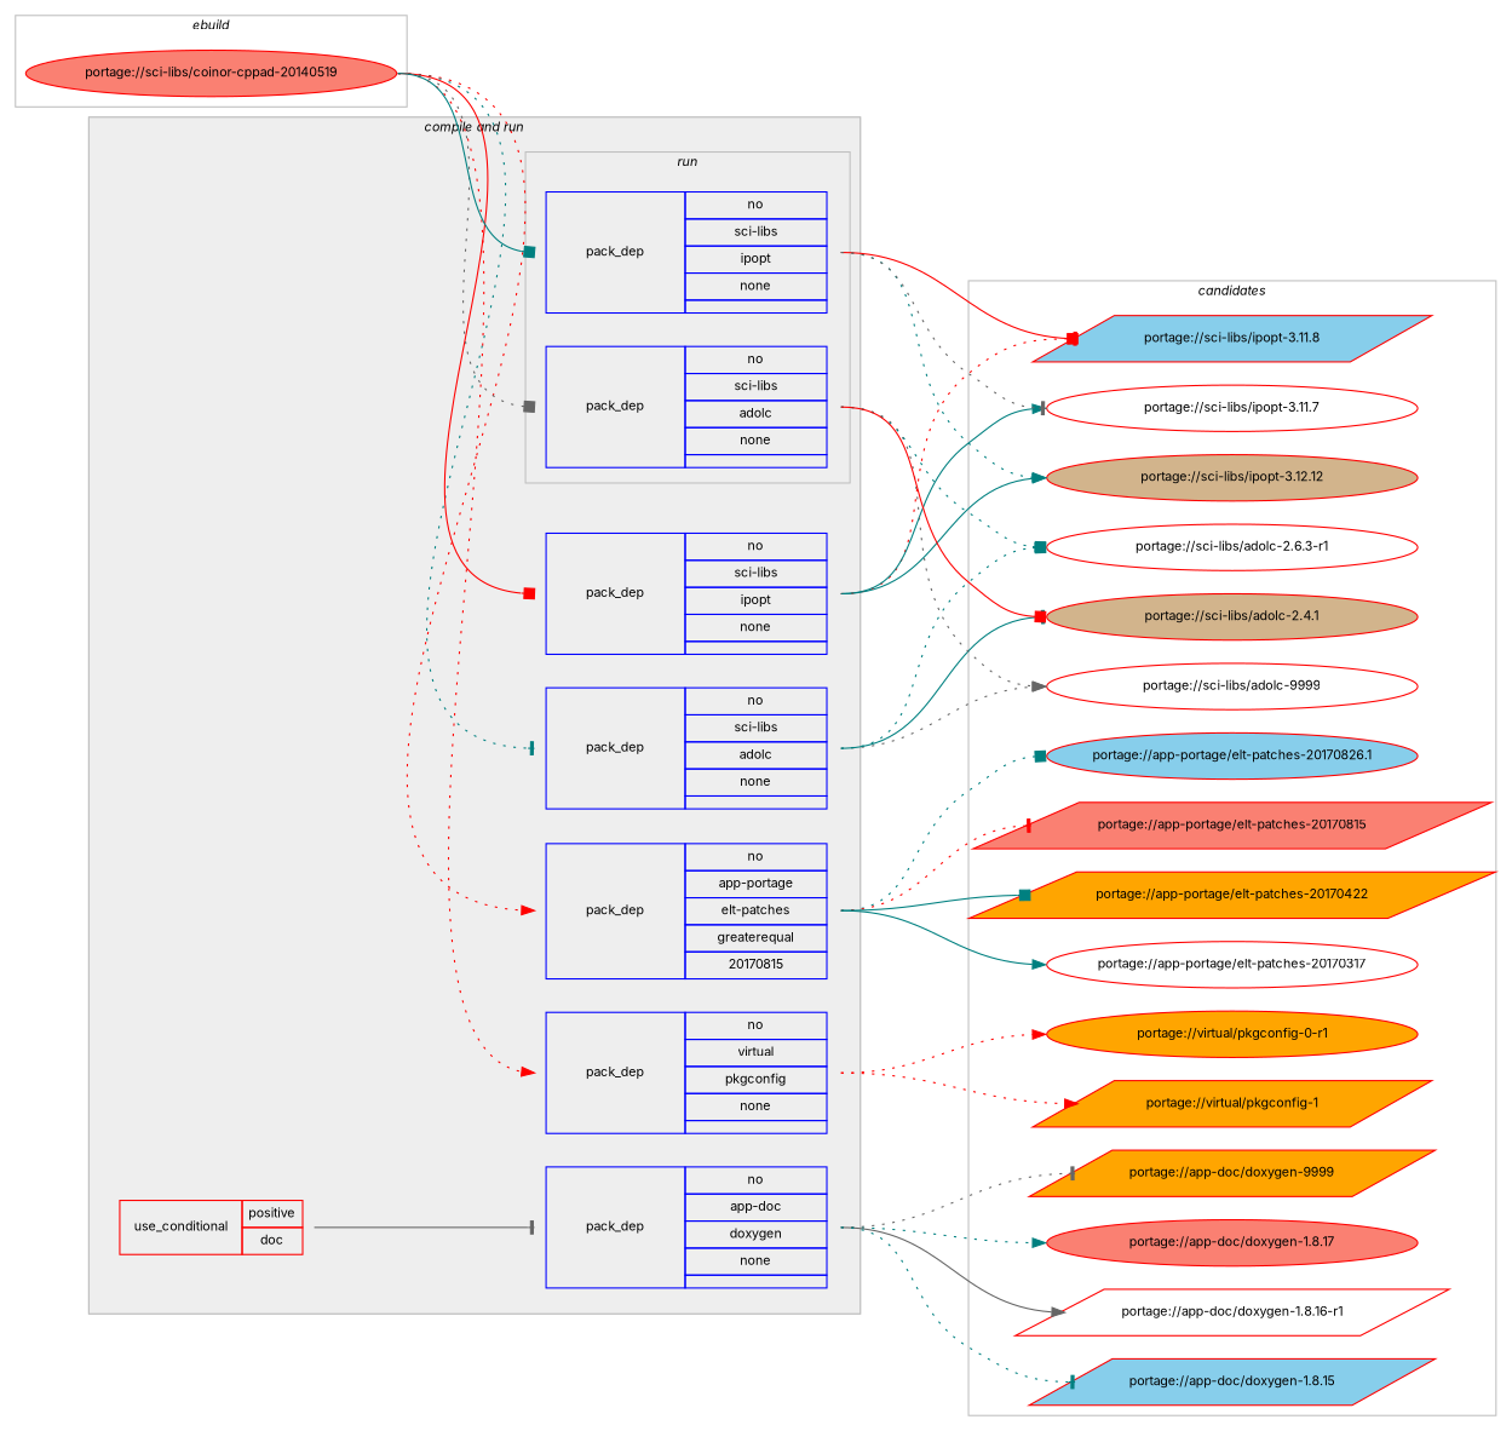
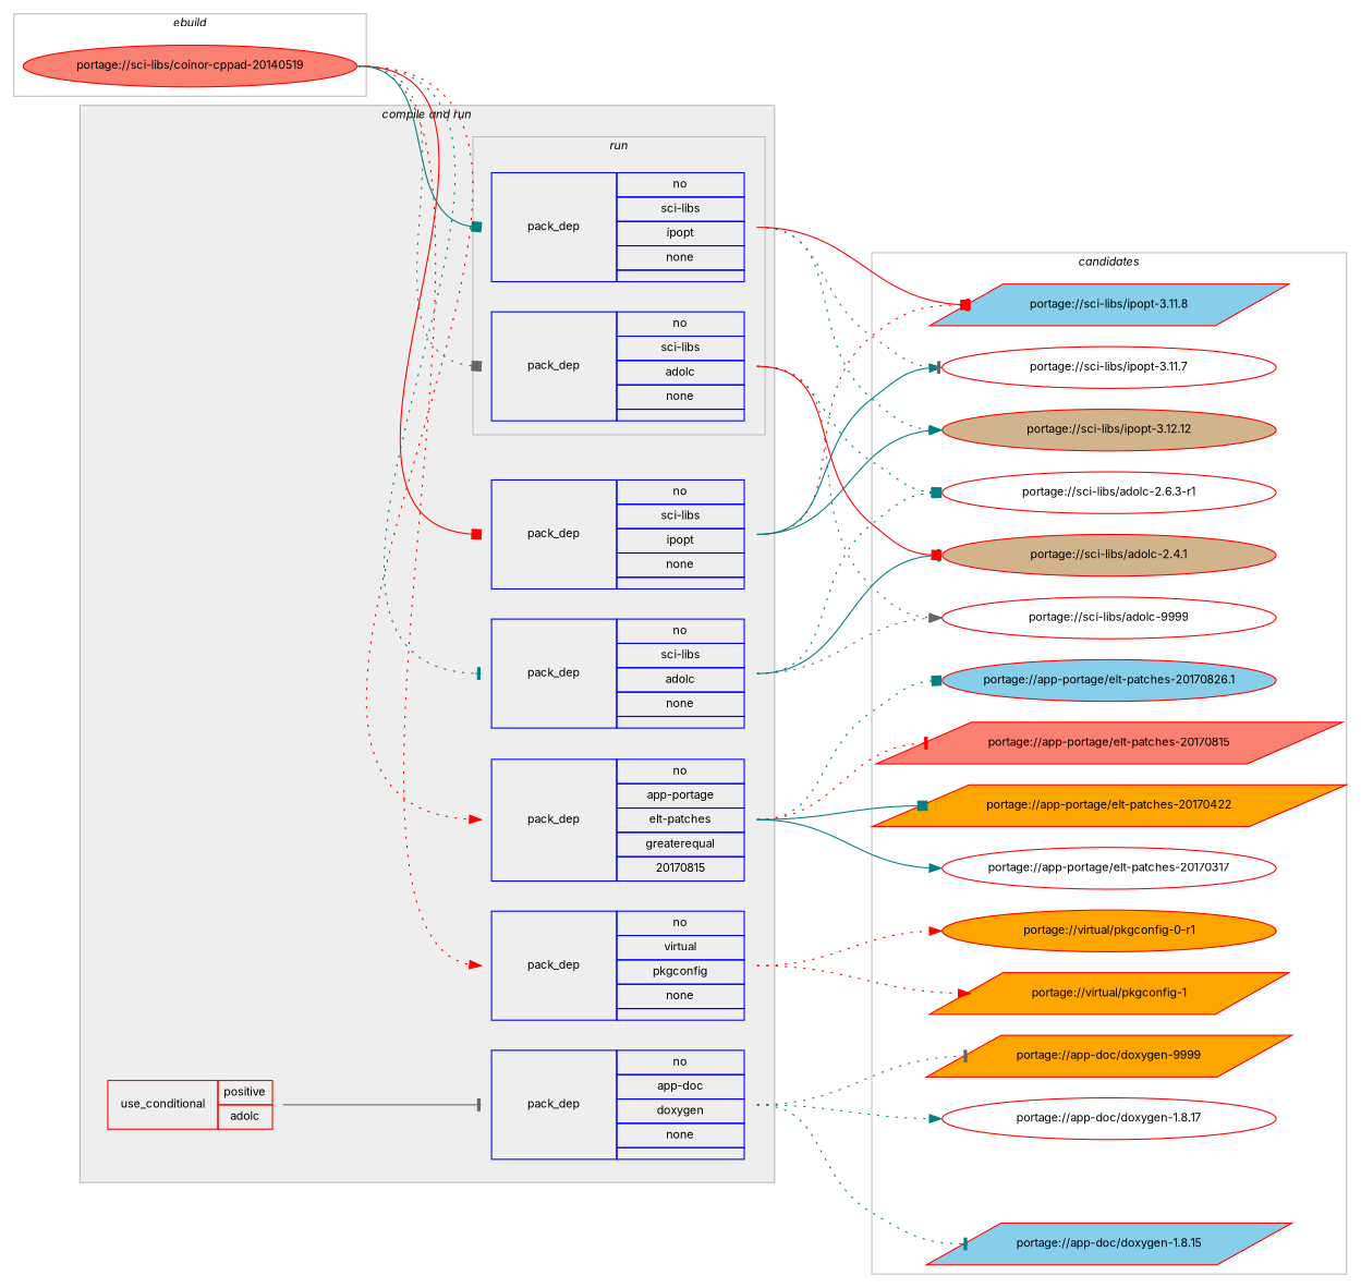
  digraph {
    compound=true
    concentrate=true
    fontname=Inter
    fontsize=10
    newrank=true
    rankdir=LR
    ranksep=1.5
    node [color=red fontname=Inter fontsize=10 shape=ellipse style=filled]
    edge [arrowhead=normal color=teal fontname=Inter headport=w style=dotted tailport=e weight=100]
    n1 [fillcolor=salmon label="portage://sci-libs/coinor-cppad-20140519" width=4]
    n2 [color=blue label=<<TABLE BORDER="0" CELLBORDER="1" CELLSPACING="0" CELLPADDING="4" WIDTH="220"><TR><TD ROWSPAN="6" CELLPADDING="30">pack_dep</TD></TR><TR><TD WIDTH="110">no</TD></TR><TR><TD>app-doc</TD></TR><TR><TD>doxygen</TD></TR><TR><TD>none</TD></TR><TR><TD></TD></TR></TABLE>> shape=none style=""]
-   n3 [label=<<TABLE BORDER="0" CELLBORDER="1" CELLSPACING="0" CELLPADDING="4"><TR><TD ROWSPAN="3" CELLPADDING="10">use_conditional</TD></TR><TR><TD>positive</TD></TR><TR><TD>doc</TD></TR></TABLE>> shape=none style=""]
+   n3 [label=<<TABLE BORDER="0" CELLBORDER="1" CELLSPACING="0" CELLPADDING="4"><TR><TD ROWSPAN="3" CELLPADDING="10">use_conditional</TD></TR><TR><TD>positive</TD></TR><TR><TD>adolc</TD></TR></TABLE>> shape=none style=""]
    n4 [color=blue label=<<TABLE BORDER="0" CELLBORDER="1" CELLSPACING="0" CELLPADDING="4" WIDTH="220"><TR><TD ROWSPAN="6" CELLPADDING="30">pack_dep</TD></TR><TR><TD WIDTH="110">no</TD></TR><TR><TD>app-portage</TD></TR><TR><TD>elt-patches</TD></TR><TR><TD>greaterequal</TD></TR><TR><TD>20170815</TD></TR></TABLE>> shape=none style=""]
    n5 [color=blue label=<<TABLE BORDER="0" CELLBORDER="1" CELLSPACING="0" CELLPADDING="4" WIDTH="220"><TR><TD ROWSPAN="6" CELLPADDING="30">pack_dep</TD></TR><TR><TD WIDTH="110">no</TD></TR><TR><TD>sci-libs</TD></TR><TR><TD>adolc</TD></TR><TR><TD>none</TD></TR><TR><TD></TD></TR></TABLE>> shape=none style=""]
    n6 [color=blue label=<<TABLE BORDER="0" CELLBORDER="1" CELLSPACING="0" CELLPADDING="4" WIDTH="220"><TR><TD ROWSPAN="6" CELLPADDING="30">pack_dep</TD></TR><TR><TD WIDTH="110">no</TD></TR><TR><TD>sci-libs</TD></TR><TR><TD>ipopt</TD></TR><TR><TD>none</TD></TR><TR><TD></TD></TR></TABLE>> shape=none style=""]
    n7 [color=blue label=<<TABLE BORDER="0" CELLBORDER="1" CELLSPACING="0" CELLPADDING="4" WIDTH="220"><TR><TD ROWSPAN="6" CELLPADDING="30">pack_dep</TD></TR><TR><TD WIDTH="110">no</TD></TR><TR><TD>virtual</TD></TR><TR><TD>pkgconfig</TD></TR><TR><TD>none</TD></TR><TR><TD></TD></TR></TABLE>> shape=none style=""]
    n8 [color=blue label=<<TABLE BORDER="0" CELLBORDER="1" CELLSPACING="0" CELLPADDING="4" WIDTH="220"><TR><TD ROWSPAN="6" CELLPADDING="30">pack_dep</TD></TR><TR><TD WIDTH="110">no</TD></TR><TR><TD>sci-libs</TD></TR><TR><TD>adolc</TD></TR><TR><TD>none</TD></TR><TR><TD></TD></TR></TABLE>> shape=none style=""]
    n9 [color=blue label=<<TABLE BORDER="0" CELLBORDER="1" CELLSPACING="0" CELLPADDING="4" WIDTH="220"><TR><TD ROWSPAN="6" CELLPADDING="30">pack_dep</TD></TR><TR><TD WIDTH="110">no</TD></TR><TR><TD>sci-libs</TD></TR><TR><TD>ipopt</TD></TR><TR><TD>none</TD></TR><TR><TD></TD></TR></TABLE>> shape=none style=""]
    n10 [fillcolor=orange label="portage://app-doc/doxygen-9999" shape=parallelogram width=4]
-   n11 [fillcolor=salmon label="portage://app-doc/doxygen-1.8.17" width=4]
-   n12 [fillcolor=white label="portage://app-doc/doxygen-1.8.16-r1" shape=parallelogram width=4]
+   n11 [fillcolor=white label="portage://app-doc/doxygen-1.8.17" width=4]
    n13 [fillcolor=skyblue label="portage://app-doc/doxygen-1.8.15" shape=parallelogram width=4]
    n14 [fillcolor=skyblue label="portage://app-portage/elt-patches-20170826.1" width=4]
    n15 [fillcolor=salmon label="portage://app-portage/elt-patches-20170815" shape=parallelogram width=4]
    n16 [fillcolor=orange label="portage://app-portage/elt-patches-20170422" shape=parallelogram width=4]
    n17 [fillcolor=white label="portage://app-portage/elt-patches-20170317" width=4]
    n18 [fillcolor=white label="portage://sci-libs/adolc-9999" width=4]
    n19 [fillcolor=white label="portage://sci-libs/adolc-2.6.3-r1" width=4]
    n20 [fillcolor=tan label="portage://sci-libs/adolc-2.4.1" width=4]
    n21 [fillcolor=tan label="portage://sci-libs/ipopt-3.12.12" width=4]
    n22 [fillcolor=skyblue label="portage://sci-libs/ipopt-3.11.8" shape=parallelogram width=4]
    n23 [fillcolor=white label="portage://sci-libs/ipopt-3.11.7" width=4]
    n24 [fillcolor=orange label="portage://virtual/pkgconfig-1" shape=parallelogram width=4]
    n25 [fillcolor=orange label="portage://virtual/pkgconfig-0-r1" width=4]
    subgraph cluster_1 {
      color=gray
      label=<<i>dependencies</i>>
      subgraph cluster_2 {
        color=gray
        fillcolor="#eeeeee"
        label=<<i>compile</i>>
        style=filled
        subgraph sub_3 {
          color=gray
          fillcolor="#eeeeee"
          label=<<i>compile</i>>
          style=filled
          n3
          subgraph sub_4 {
            color=gray
            fillcolor="#eeeeee"
            label=<<i>compile</i>>
            style=filled
            n2
          }
        }
        subgraph sub_5 {
          color=gray
          fillcolor="#eeeeee"
          label=<<i>compile</i>>
          style=filled
          n4
        }
        subgraph sub_6 {
          color=gray
          fillcolor="#eeeeee"
          label=<<i>compile</i>>
          style=filled
          n5
        }
        subgraph sub_7 {
          color=gray
          fillcolor="#eeeeee"
          label=<<i>compile</i>>
          style=filled
          n6
        }
        subgraph sub_8 {
          color=gray
          fillcolor="#eeeeee"
          label=<<i>compile</i>>
          style=filled
          n7
        }
      }
      subgraph cluster_9 {
        color=gray
        fillcolor="#eeeeee"
        label=<<i>compile and run</i>>
        style=filled
      }
      subgraph cluster_10 {
        color=gray
        fillcolor="#eeeeee"
        label=<<i>run</i>>
        style=filled
        subgraph sub_11 {
          color=gray
          fillcolor="#eeeeee"
          label=<<i>run</i>>
          style=filled
          n8
        }
        subgraph sub_12 {
          color=gray
          fillcolor="#eeeeee"
          label=<<i>run</i>>
          style=filled
          n9
        }
      }
    }
    subgraph cluster_13 {
      color=gray
      label=<<i>ebuild</i>>
      rank=same
      n1
    }
    subgraph cluster_14 {
      color=gray
      label=<<i>candidates</i>>
      rank=same
      subgraph sub_15 {
        color=black
        label=<<i>candidates</i>>
        nodesep=1
        rank=same
        n10
        n11
-       n12
        n13
      }
      subgraph sub_16 {
        color=black
        label=<<i>candidates</i>>
        nodesep=1
        rank=same
        n14
        n15
        n16
        n17
      }
      subgraph sub_17 {
        color=black
        label=<<i>candidates</i>>
        nodesep=1
        rank=same
        n18
        n19
        n20
      }
      subgraph sub_18 {
        color=black
        label=<<i>candidates</i>>
        nodesep=1
        rank=same
        n21
        n22
        n23
      }
      subgraph sub_19 {
        color=black
        label=<<i>candidates</i>>
        nodesep=1
        rank=same
        n24
        n25
      }
      subgraph sub_20 {
        color=black
        label=<<i>candidates</i>>
        nodesep=1
        rank=same
        n18
        n19
        n20
      }
      subgraph sub_21 {
        color=black
        label=<<i>candidates</i>>
        nodesep=1
        rank=same
        n21
        n22
        n23
      }
    }
    n1 -> n4 [color=red weight=20]
    n1 -> n5 [arrowhead=tee weight=20]
    n1 -> n6 [arrowhead=box color=red style=solid weight=20]
    n1 -> n7 [color=red weight=20]
    n1 -> n8 [arrowhead=box color=gray40 weight=20]
    n1 -> n9 [arrowhead=box style=solid weight=20]
    n2 -> n10 [arrowhead=tee color=gray40]
    n2 -> n11
-   n2 -> n12 [color=gray40 style=solid]
    n2 -> n13 [arrowhead=tee]
    n3 -> n2 [arrowhead=tee color=gray40 style=solid weight=20]
    n4 -> n14 [arrowhead=box]
    n4 -> n15 [arrowhead=tee color=red]
    n4 -> n16 [arrowhead=box style=solid]
    n4 -> n17 [style=solid]
    n5 -> n18 [color=gray40]
    n5 -> n19 [arrowhead=box]
    n5 -> n20 [arrowhead=tee style=solid]
    n6 -> n21 [style=solid]
    n6 -> n22 [arrowhead=box color=red]
    n6 -> n23 [style=solid]
    n7 -> n24 [color=red]
    n7 -> n25 [color=red]
    n8 -> n18 [color=gray40]
    n8 -> n19 [arrowhead=box]
    n8 -> n20 [arrowhead=box color=red style=solid]
    n9 -> n21
    n9 -> n22 [arrowhead=tee color=red style=solid]
    n9 -> n23 [arrowhead=tee color=gray40]
  }
